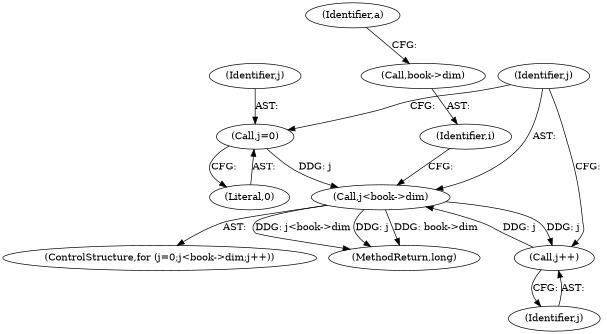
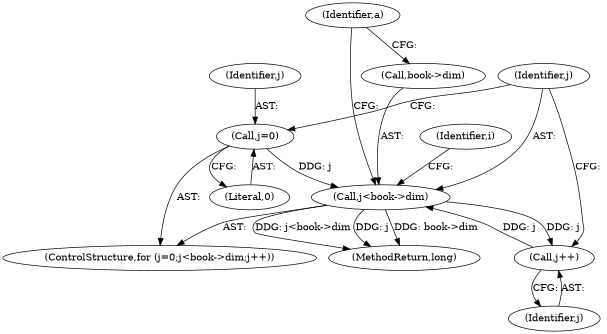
  digraph {
    n1 [label="(Call,j<book->dim)"]
    n2 [label="(Call,j++)"]
    n3 [label="(MethodReturn,long)"]
    n4 [label="(ControlStructure,for (j=0;j<book->dim;j++))"]
    n5 [label="(Identifier,j)"]
    n6 [label="(Call,book->dim)"]
    n7 [label="(Call,j=0)"]
    n8 [label="(Literal,0)"]
    n9 [label="(Identifier,j)"]
    n10 [label="(Identifier,i)"]
    n11 [label="(Identifier,j)"]
    n12 [label="(Identifier,a)"]
    n1 -> n2 [label="DDG: j"]
    n1 -> n3 [label="DDG: j"]
    n1 -> n3 [label="DDG: book->dim"]
    n1 -> n3 [label="DDG: j<book->dim"]
    n1 -> n4 [label="AST: "]
    n2 -> n1 [label="DDG: j"]
    n2 -> n5 [label="CFG: "]
    n5 -> n2 [label="AST: "]
-   n6 -> n10 [label="AST: "]
+   n6 -> n1 [label="AST: "]
    n7 -> n1 [label="DDG: j"]
+   n7 -> n4 [label="AST: "]
    n7 -> n8 [label="CFG: "]
    n8 -> n7 [label="AST: "]
    n9 -> n1 [label="AST: "]
    n9 -> n2 [label="CFG: "]
    n9 -> n7 [label="CFG: "]
    n10 -> n1 [label="CFG: "]
    n11 -> n7 [label="AST: "]
+   n12 -> n1 [label="CFG: "]
    n12 -> n6 [label="CFG: "]
  }
